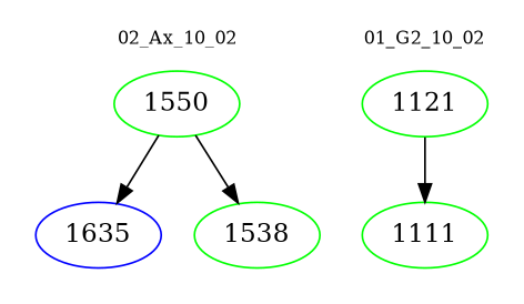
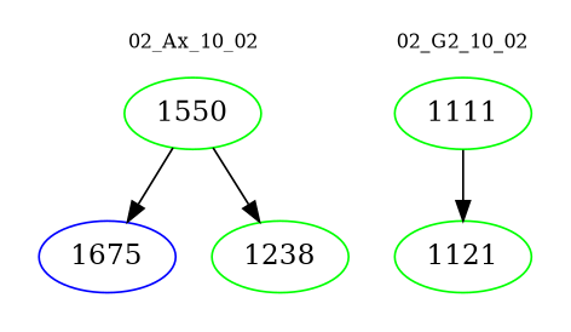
  digraph {
    node [color=green]
    edge [color=black]
    n1 [label=1550]
-   n2 [color=blue label=1635]
-   n3 [label=1538]
+   n2 [color=blue label=1675]
+   n3 [label=1238]
    n4 [label=1121]
    n5 [label=1111]
    subgraph cluster_1 {
      color=white
      fontsize=10
      label="02_Ax_10_02"
      n1
      n2
      n3
    }
    subgraph cluster_2 {
      color=white
      fontsize=10
-     label="01_G2_10_02"
+     label="02_G2_10_02"
      n4
      n5
    }
    n1 -> n2
    n1 -> n3
-   n4 -> n5
+   n5 -> n4
  }
